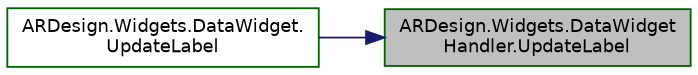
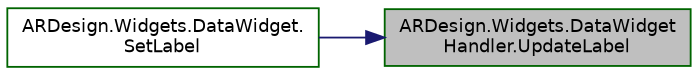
  digraph {
    rankdir=RL
    node [color=darkgreen fontname=Helvetica fontsize=10 shape=record style=filled]
    n1 [fillcolor=grey75 fontcolor=black height=0.2 label="ARDesign.Widgets.DataWidget\lHandler.UpdateLabel" width=0.4]
-   n2 [fillcolor=white height=0.2 label="ARDesign.Widgets.DataWidget.\lUpdateLabel" width=0.4]
+   n2 [fillcolor=white height=0.2 label="ARDesign.Widgets.DataWidget.\lSetLabel" width=0.4]
    n1 -> n2 [color=midnightblue dir=back fontname=Helvetica fontsize=10 labelfontname=Helvetica labelfontsize=10 style=solid]
  }
